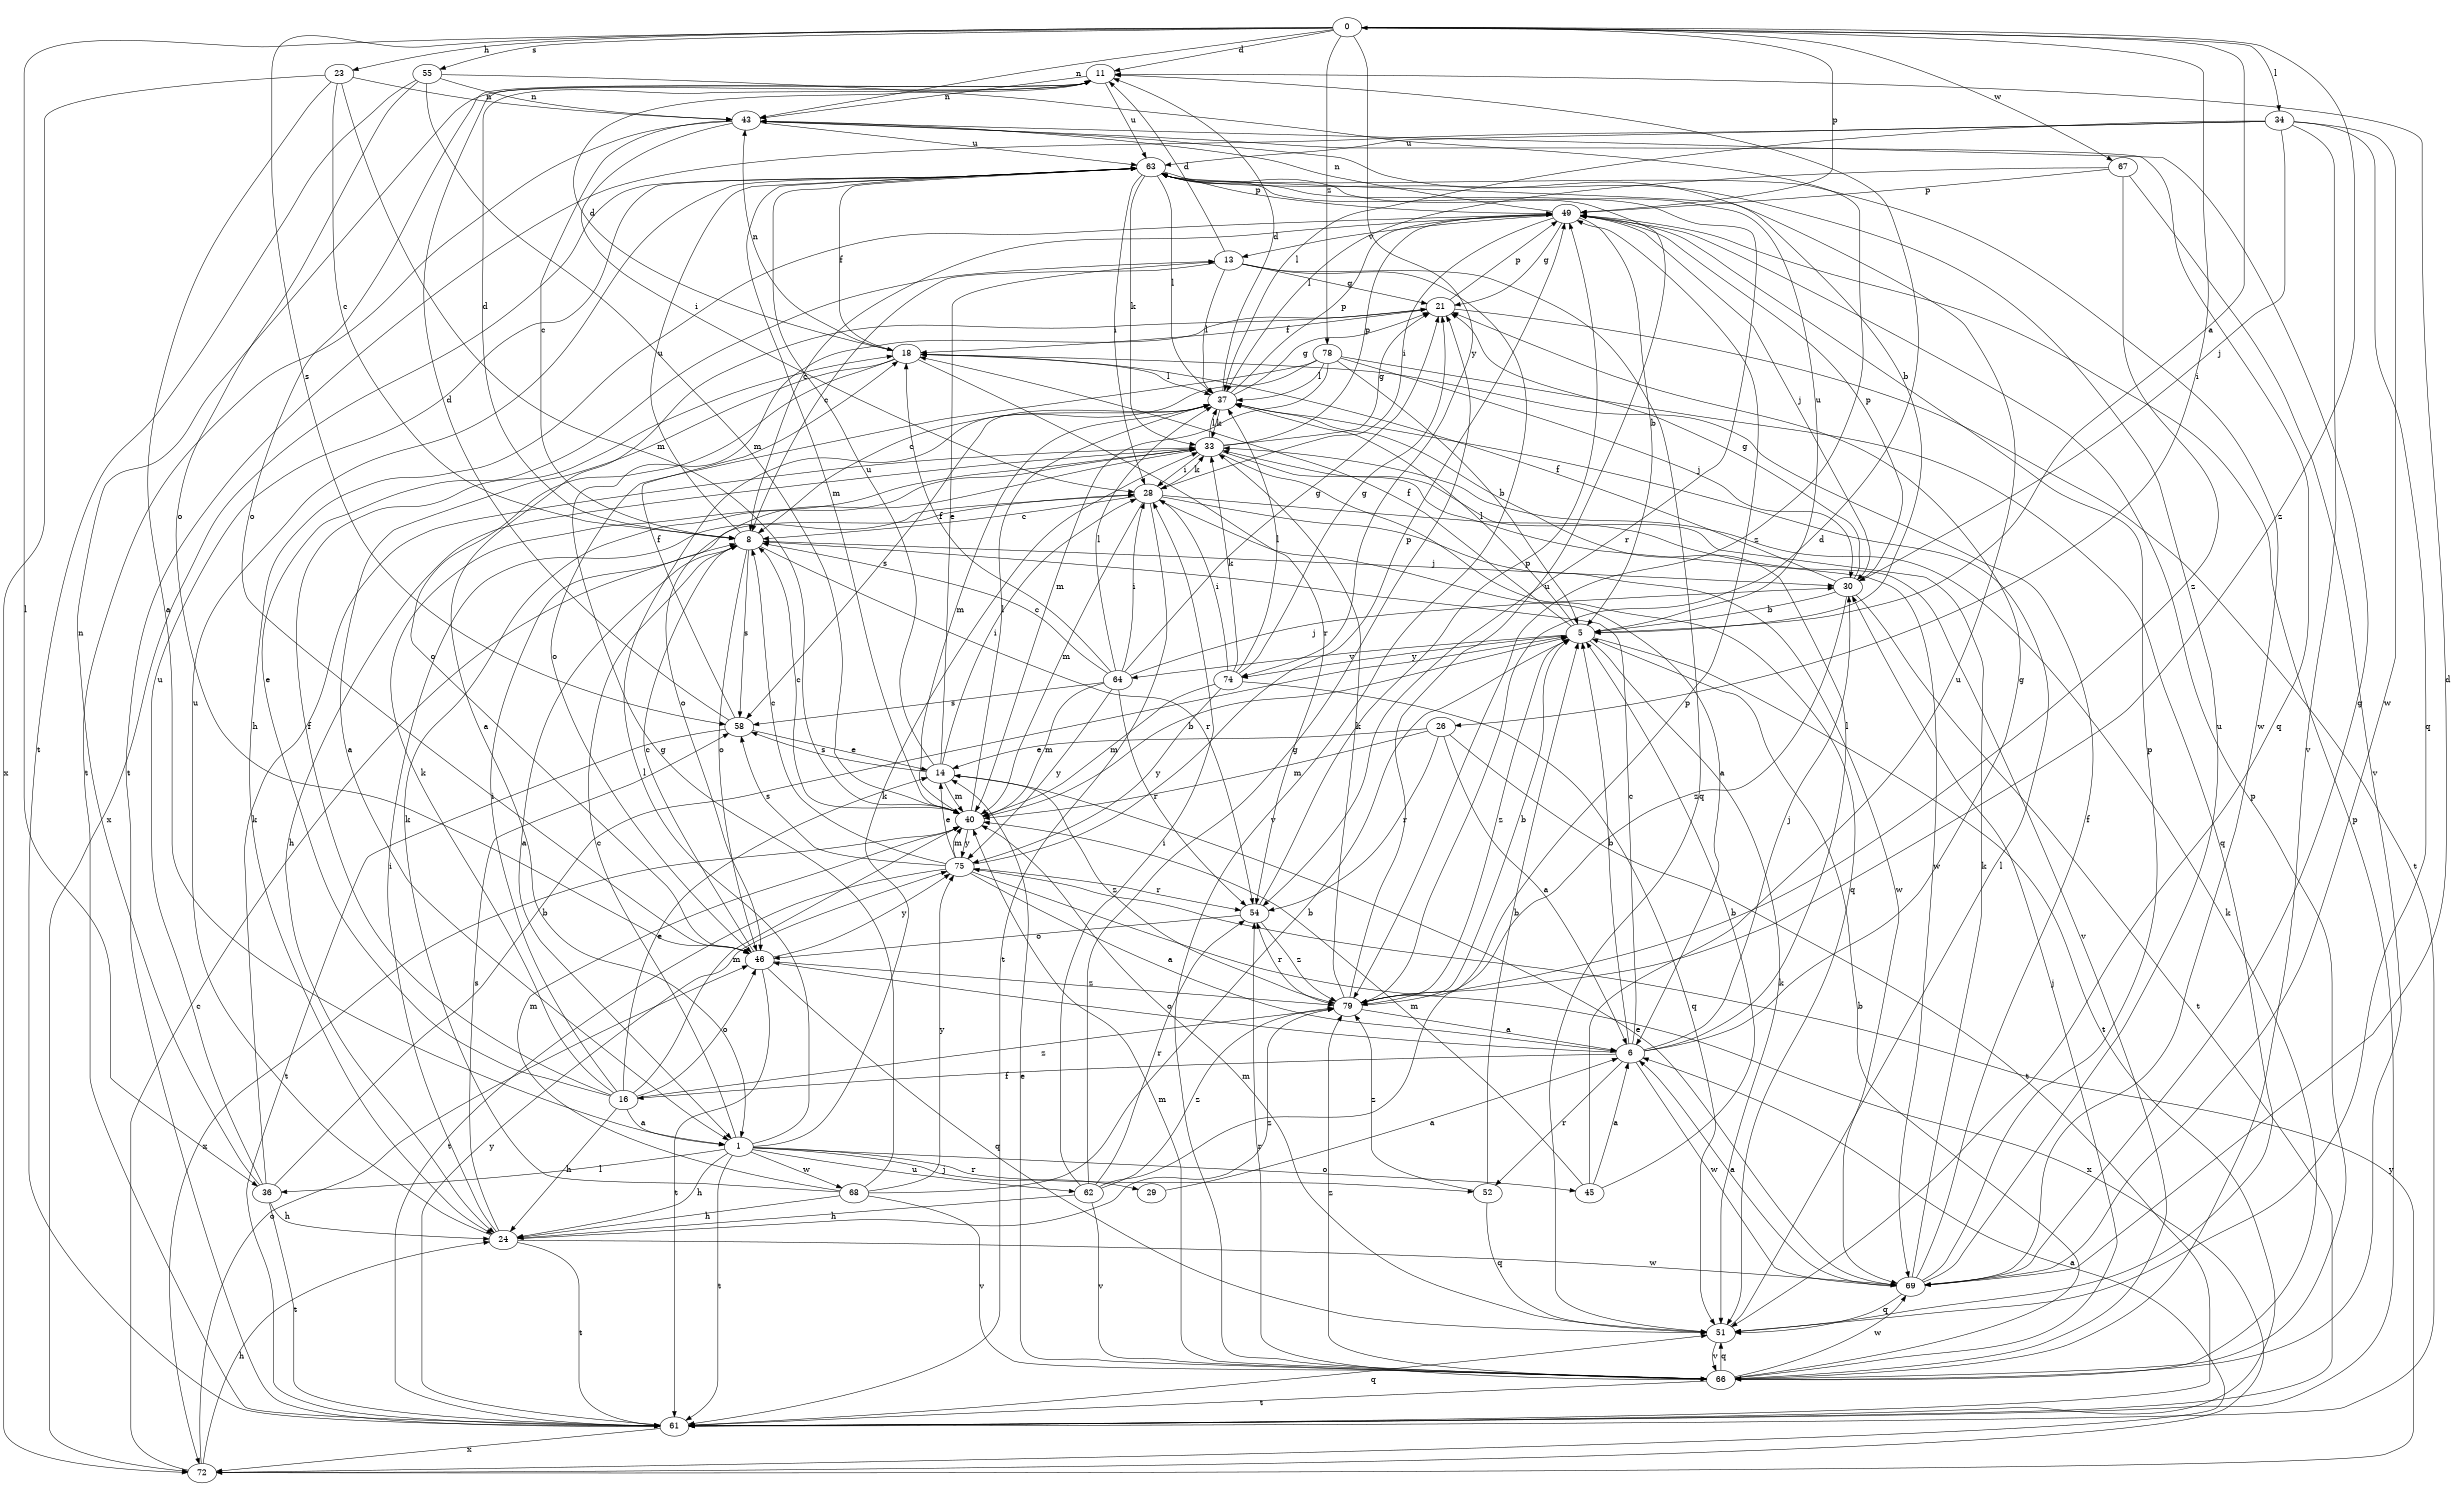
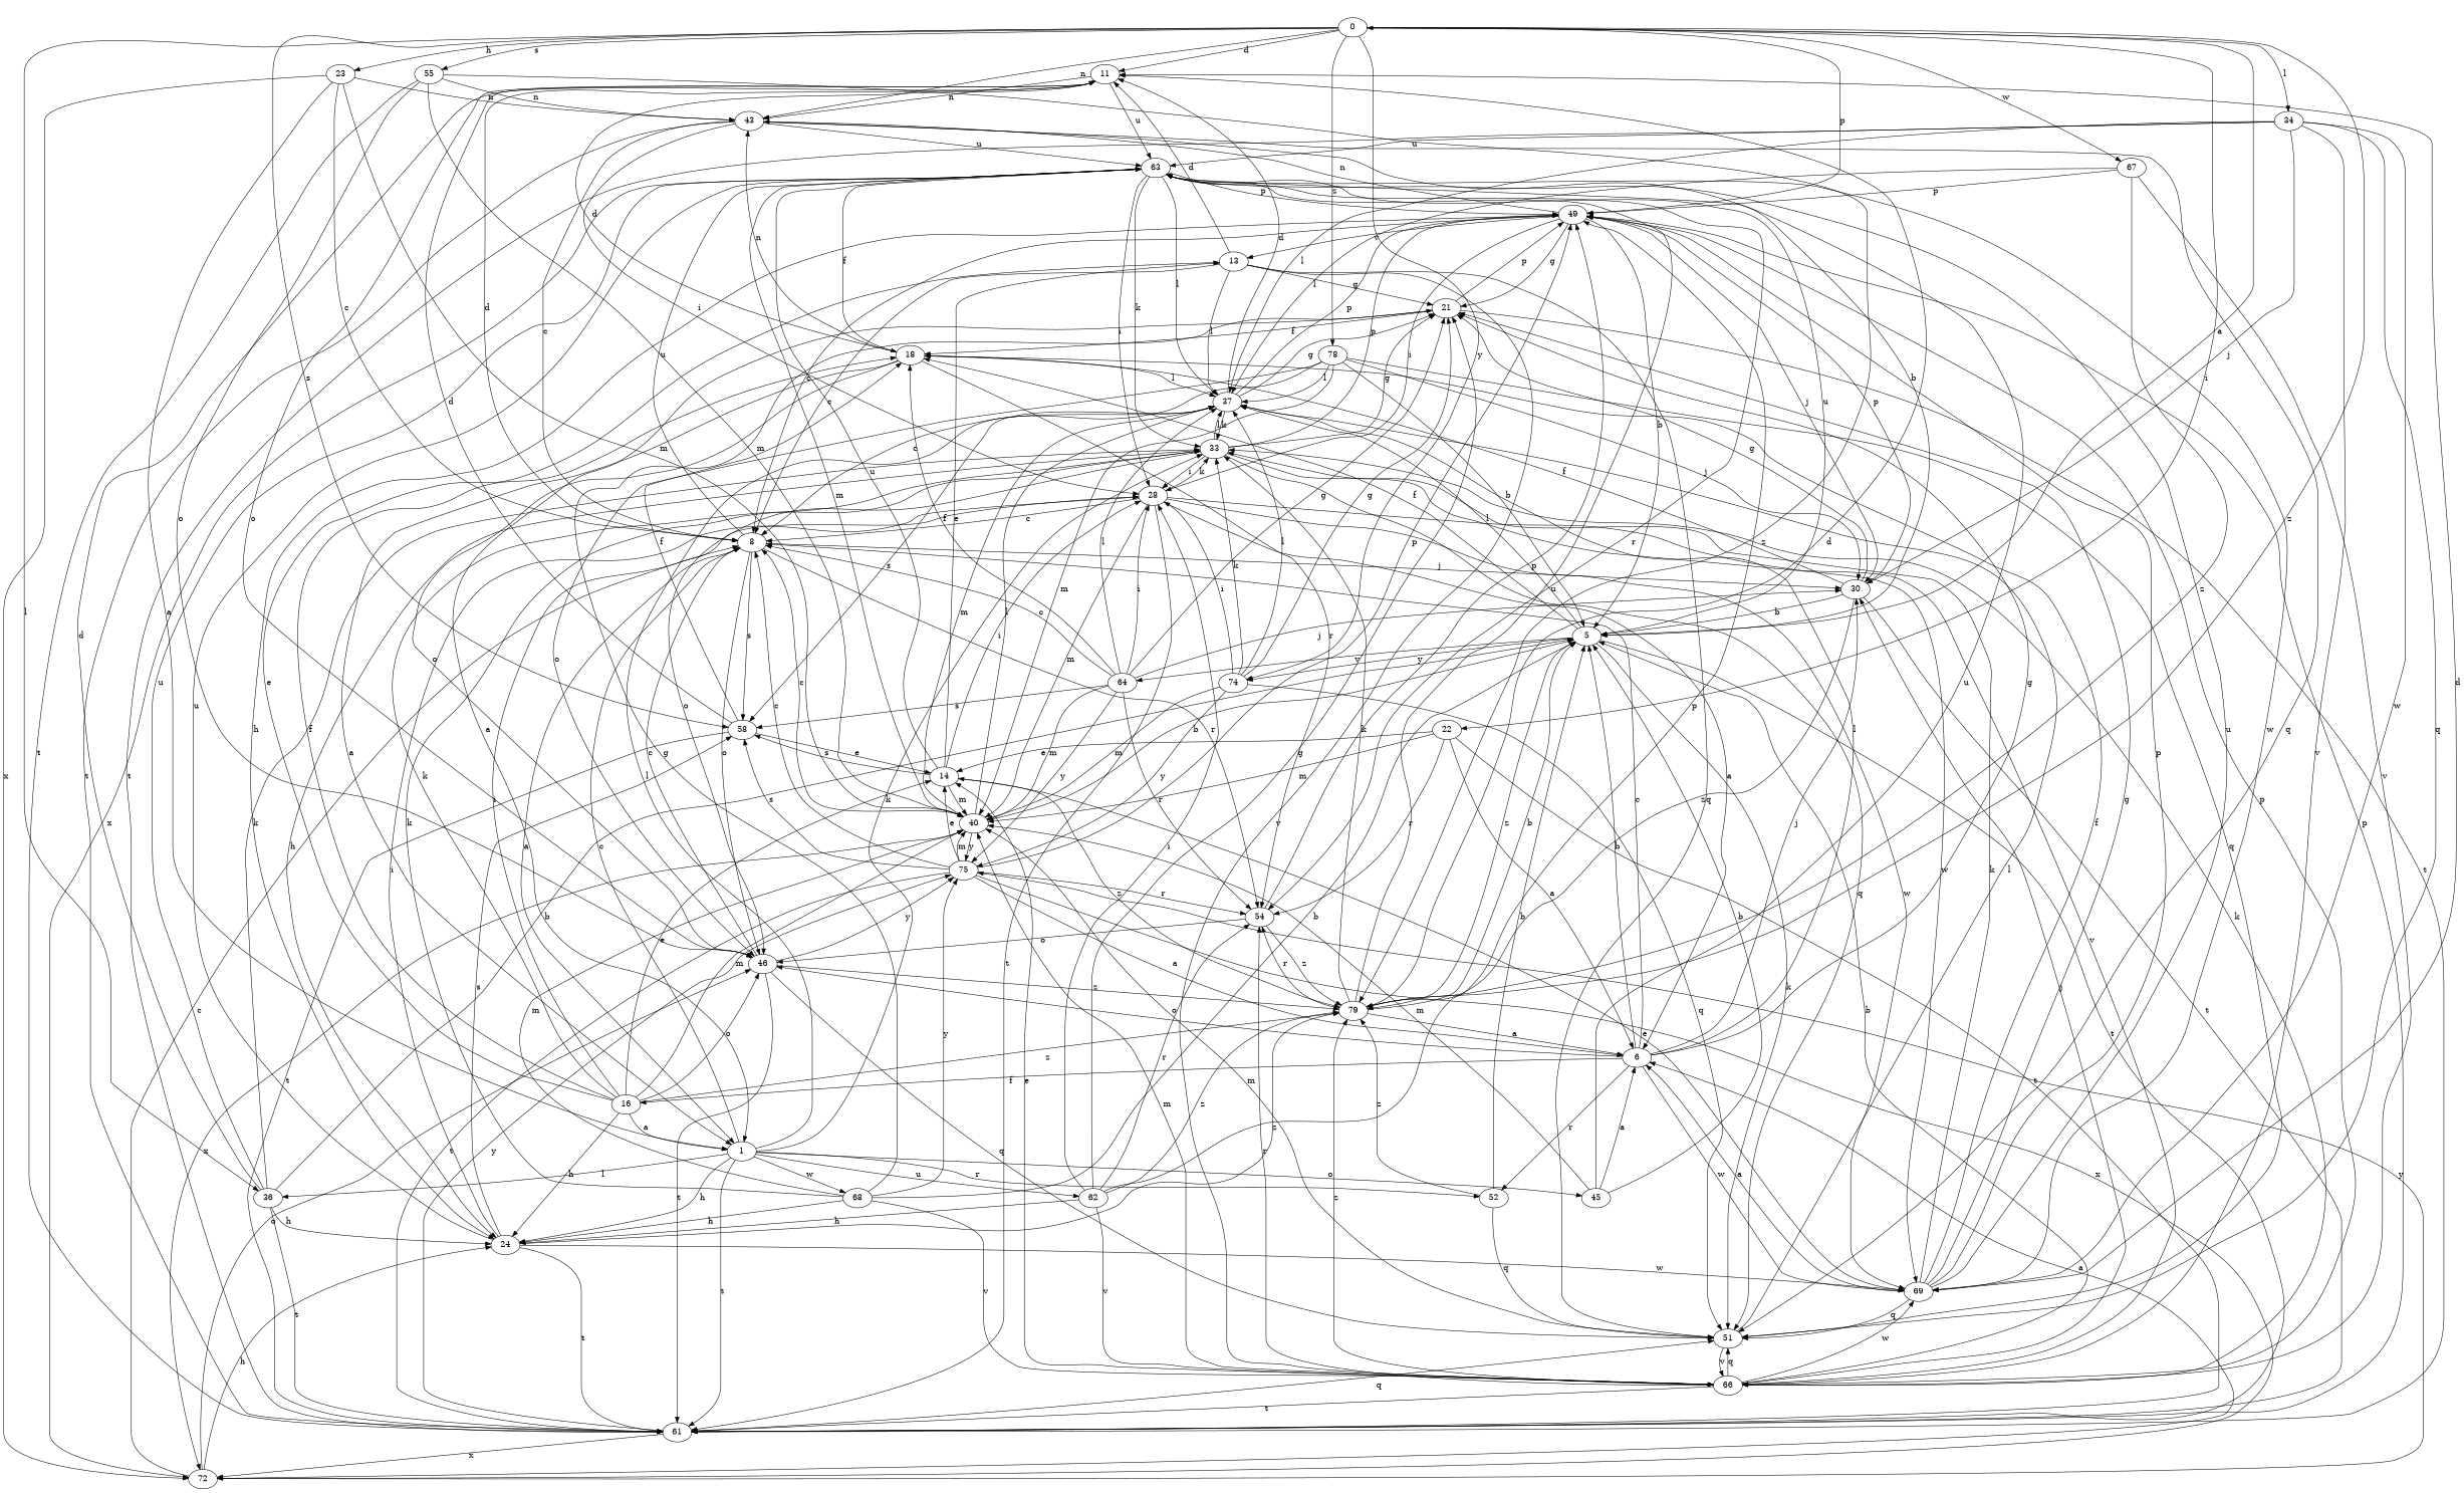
  strict digraph {
    0
    11
    23
-   26
+   26 [label=22]
    34
    36
    43
    49
    55
    58
    67
    74
    78
    79
    46
    63
    1
    8
    40
    72
    61
    n22 [label=6]
    54
    14
    37
    30
    69
    51
    66
    24
    33
    5
    28
    21
    13
    18
    75
-   29
    45
    52
    62
    68
    16
    64
    0 -> 11 [label=d]
    0 -> 23 [label=h]
    0 -> 26 [label=i]
    0 -> 34 [label=l]
    0 -> 36 [label=l]
    0 -> 43 [label=n]
    0 -> 49 [label=p]
    0 -> 55 [label=s]
    0 -> 58 [label=s]
    0 -> 67 [label=w]
    0 -> 74 [label=y]
    0 -> 78 [label=z]
    0 -> 79 [label=z]
    11 -> 43 [label=n]
    11 -> 46 [label=o]
    11 -> 63 [label=u]
    23 -> 43 [label=n]
    23 -> 1 [label=a]
    23 -> 8 [label=c]
    23 -> 40 [label=m]
    23 -> 72 [label=x]
    26 -> 40 [label=m]
    26 -> 61 [label=t]
    26 -> n22 [label=a]
    26 -> 54 [label=r]
    26 -> 14 [label=e]
    34 -> 63 [label=u]
    34 -> 61 [label=t]
    34 -> 37 [label=l]
    34 -> 30 [label=j]
    34 -> 69 [label=w]
    34 -> 51 [label=q]
    34 -> 66 [label=v]
-   36 -> 11 [label=n]
+   36 -> 11 [label=d]
    36 -> 63 [label=u]
    36 -> 61 [label=t]
    36 -> 24 [label=h]
    36 -> 33 [label=k]
    36 -> 5 [label=b]
    43 -> 63 [label=u]
    43 -> 8 [label=c]
    43 -> 61 [label=t]
    43 -> 51 [label=q]
    43 -> 5 [label=b]
    43 -> 28 [label=i]
    49 -> 43 [label=n]
    49 -> 8 [label=c]
    49 -> 30 [label=j]
    49 -> 24 [label=h]
    49 -> 5 [label=b]
    49 -> 28 [label=i]
    49 -> 21 [label=g]
    49 -> 13 [label=v]
    55 -> 43 [label=n]
    55 -> 79 [label=z]
    55 -> 46 [label=o]
    55 -> 40 [label=m]
    55 -> 61 [label=t]
    58 -> 11 [label=d]
    58 -> 61 [label=t]
    58 -> 14 [label=e]
    58 -> 18 [label=f]
    67 -> 49 [label=p]
    67 -> 79 [label=z]
    67 -> 37 [label=l]
    67 -> 66 [label=v]
    74 -> 40 [label=m]
    74 -> 37 [label=l]
    74 -> 51 [label=q]
    74 -> 33 [label=k]
    74 -> 28 [label=i]
    74 -> 21 [label=g]
    74 -> 75 [label=y]
    78 -> 46 [label=o]
    78 -> 8 [label=c]
    78 -> 40 [label=m]
    78 -> 37 [label=l]
    78 -> 30 [label=j]
    78 -> 51 [label=q]
    78 -> 5 [label=b]
    79 -> 11 [label=d]
    79 -> 63 [label=u]
    79 -> n22 [label=a]
    79 -> 54 [label=r]
    79 -> 33 [label=k]
    79 -> 5 [label=b]
    46 -> 79 [label=z]
    46 -> 8 [label=c]
    46 -> 61 [label=t]
    46 -> 51 [label=q]
    46 -> 75 [label=y]
    63 -> 49 [label=p]
    63 -> 40 [label=m]
    63 -> 72 [label=x]
    63 -> 54 [label=r]
    63 -> 37 [label=l]
    63 -> 69 [label=w]
    63 -> 33 [label=k]
    63 -> 28 [label=i]
    63 -> 18 [label=f]
    1 -> 36 [label=l]
    1 -> 8 [label=c]
    1 -> 61 [label=t]
    1 -> 37 [label=l]
    1 -> 24 [label=h]
    1 -> 33 [label=k]
-   1 -> 29 [label=j]
    1 -> 45 [label=o]
    1 -> 52 [label=r]
    1 -> 62 [label=u]
    1 -> 68 [label=w]
    8 -> 11 [label=d]
    8 -> 58 [label=s]
    8 -> 46 [label=o]
    8 -> 63 [label=u]
    8 -> 1 [label=a]
    8 -> 54 [label=r]
    8 -> 30 [label=j]
    40 -> 8 [label=c]
    40 -> 72 [label=x]
    40 -> 37 [label=l]
    40 -> 5 [label=b]
    40 -> 75 [label=y]
    72 -> 46 [label=o]
    72 -> 8 [label=c]
    72 -> n22 [label=a]
    72 -> 24 [label=h]
    72 -> 75 [label=y]
    61 -> 49 [label=p]
    61 -> 72 [label=x]
    61 -> 51 [label=q]
    61 -> 75 [label=y]
    n22 -> 46 [label=o]
    n22 -> 8 [label=c]
    n22 -> 37 [label=l]
    n22 -> 30 [label=j]
    n22 -> 69 [label=w]
    n22 -> 5 [label=b]
    n22 -> 21 [label=g]
    n22 -> 52 [label=r]
    n22 -> 16 [label=f]
    54 -> 49 [label=p]
    54 -> 79 [label=z]
    54 -> 46 [label=o]
    14 -> 58 [label=s]
    14 -> 79 [label=z]
    14 -> 63 [label=u]
    14 -> 40 [label=m]
    14 -> 28 [label=i]
    14 -> 13 [label=e]
    37 -> 11 [label=d]
    37 -> 49 [label=p]
    37 -> 58 [label=s]
    37 -> 40 [label=m]
    37 -> 33 [label=k]
    37 -> 21 [label=g]
    30 -> 49 [label=p]
    30 -> 79 [label=z]
    30 -> 61 [label=t]
    30 -> 5 [label=b]
    30 -> 21 [label=g]
    30 -> 18 [label=f]
    69 -> 11 [label=d]
    69 -> 49 [label=p]
    69 -> 63 [label=u]
    69 -> n22 [label=a]
    69 -> 14 [label=e]
    69 -> 51 [label=q]
    69 -> 33 [label=k]
-   69 -> 43 [label=g]
+   69 -> 21 [label=g]
    69 -> 18 [label=f]
    51 -> 40 [label=m]
    51 -> 37 [label=l]
    51 -> 66 [label=v]
    66 -> 49 [label=p]
    66 -> 79 [label=z]
    66 -> 40 [label=m]
    66 -> 61 [label=t]
    66 -> 54 [label=r]
    66 -> 14 [label=e]
    66 -> 30 [label=j]
    66 -> 69 [label=w]
    66 -> 51 [label=q]
    66 -> 33 [label=k]
    66 -> 5 [label=b]
    24 -> 58 [label=s]
    24 -> 79 [label=z]
    24 -> 63 [label=u]
    24 -> 61 [label=t]
    24 -> 69 [label=w]
    24 -> 28 [label=i]
    33 -> 49 [label=p]
    33 -> 46 [label=o]
    33 -> 37 [label=l]
    33 -> 69 [label=w]
    33 -> 51 [label=q]
    33 -> 24 [label=h]
    33 -> 28 [label=i]
    33 -> 21 [label=g]
    5 -> 0 [label=a]
    5 -> 74 [label=y]
    5 -> 79 [label=z]
    5 -> 63 [label=u]
    5 -> 61 [label=t]
    5 -> 37 [label=l]
    5 -> 51 [label=k]
    5 -> 18 [label=f]
    5 -> 64 [label=v]
    28 -> 8 [label=c]
    28 -> 40 [label=m]
    28 -> 61 [label=t]
    28 -> n22 [label=a]
    28 -> 69 [label=w]
    28 -> 66 [label=v]
    28 -> 33 [label=k]
    21 -> 49 [label=p]
    21 -> 1 [label=a]
    21 -> 61 [label=t]
    21 -> 18 [label=f]
    13 -> 11 [label=d]
    13 -> 8 [label=c]
    13 -> 37 [label=l]
    13 -> 51 [label=q]
    13 -> 66 [label=v]
    13 -> 21 [label=g]
    18 -> 11 [label=d]
    18 -> 43 [label=n]
    18 -> 46 [label=o]
    18 -> 1 [label=a]
    18 -> 54 [label=r]
    18 -> 37 [label=l]
    75 -> 49 [label=p]
    75 -> 58 [label=s]
    75 -> 8 [label=c]
    75 -> 40 [label=m]
    75 -> 72 [label=x]
    75 -> 61 [label=t]
    75 -> n22 [label=a]
    75 -> 54 [label=r]
    75 -> 14 [label=e]
-   29 -> n22 [label=a]
    45 -> 63 [label=u]
    45 -> 40 [label=m]
    45 -> n22 [label=a]
    45 -> 5 [label=b]
    52 -> 79 [label=z]
    52 -> 51 [label=q]
    52 -> 5 [label=b]
    62 -> 49 [label=p]
    62 -> 79 [label=z]
    62 -> 54 [label=r]
    62 -> 66 [label=v]
    62 -> 24 [label=h]
    62 -> 28 [label=i]
    62 -> 21 [label=g]
    68 -> 40 [label=m]
    68 -> 66 [label=v]
    68 -> 24 [label=h]
    68 -> 33 [label=k]
    68 -> 5 [label=b]
    68 -> 21 [label=g]
    68 -> 75 [label=y]
    16 -> 79 [label=z]
    16 -> 46 [label=o]
    16 -> 1 [label=a]
    16 -> 40 [label=m]
    16 -> 14 [label=e]
    16 -> 24 [label=h]
    16 -> 33 [label=k]
    16 -> 28 [label=i]
    16 -> 13 [label=e]
    16 -> 18 [label=f]
    64 -> 58 [label=s]
    64 -> 8 [label=c]
    64 -> 40 [label=m]
    64 -> 54 [label=r]
    64 -> 37 [label=l]
    64 -> 30 [label=j]
    64 -> 28 [label=i]
    64 -> 21 [label=g]
    64 -> 18 [label=f]
    64 -> 75 [label=y]
  }
